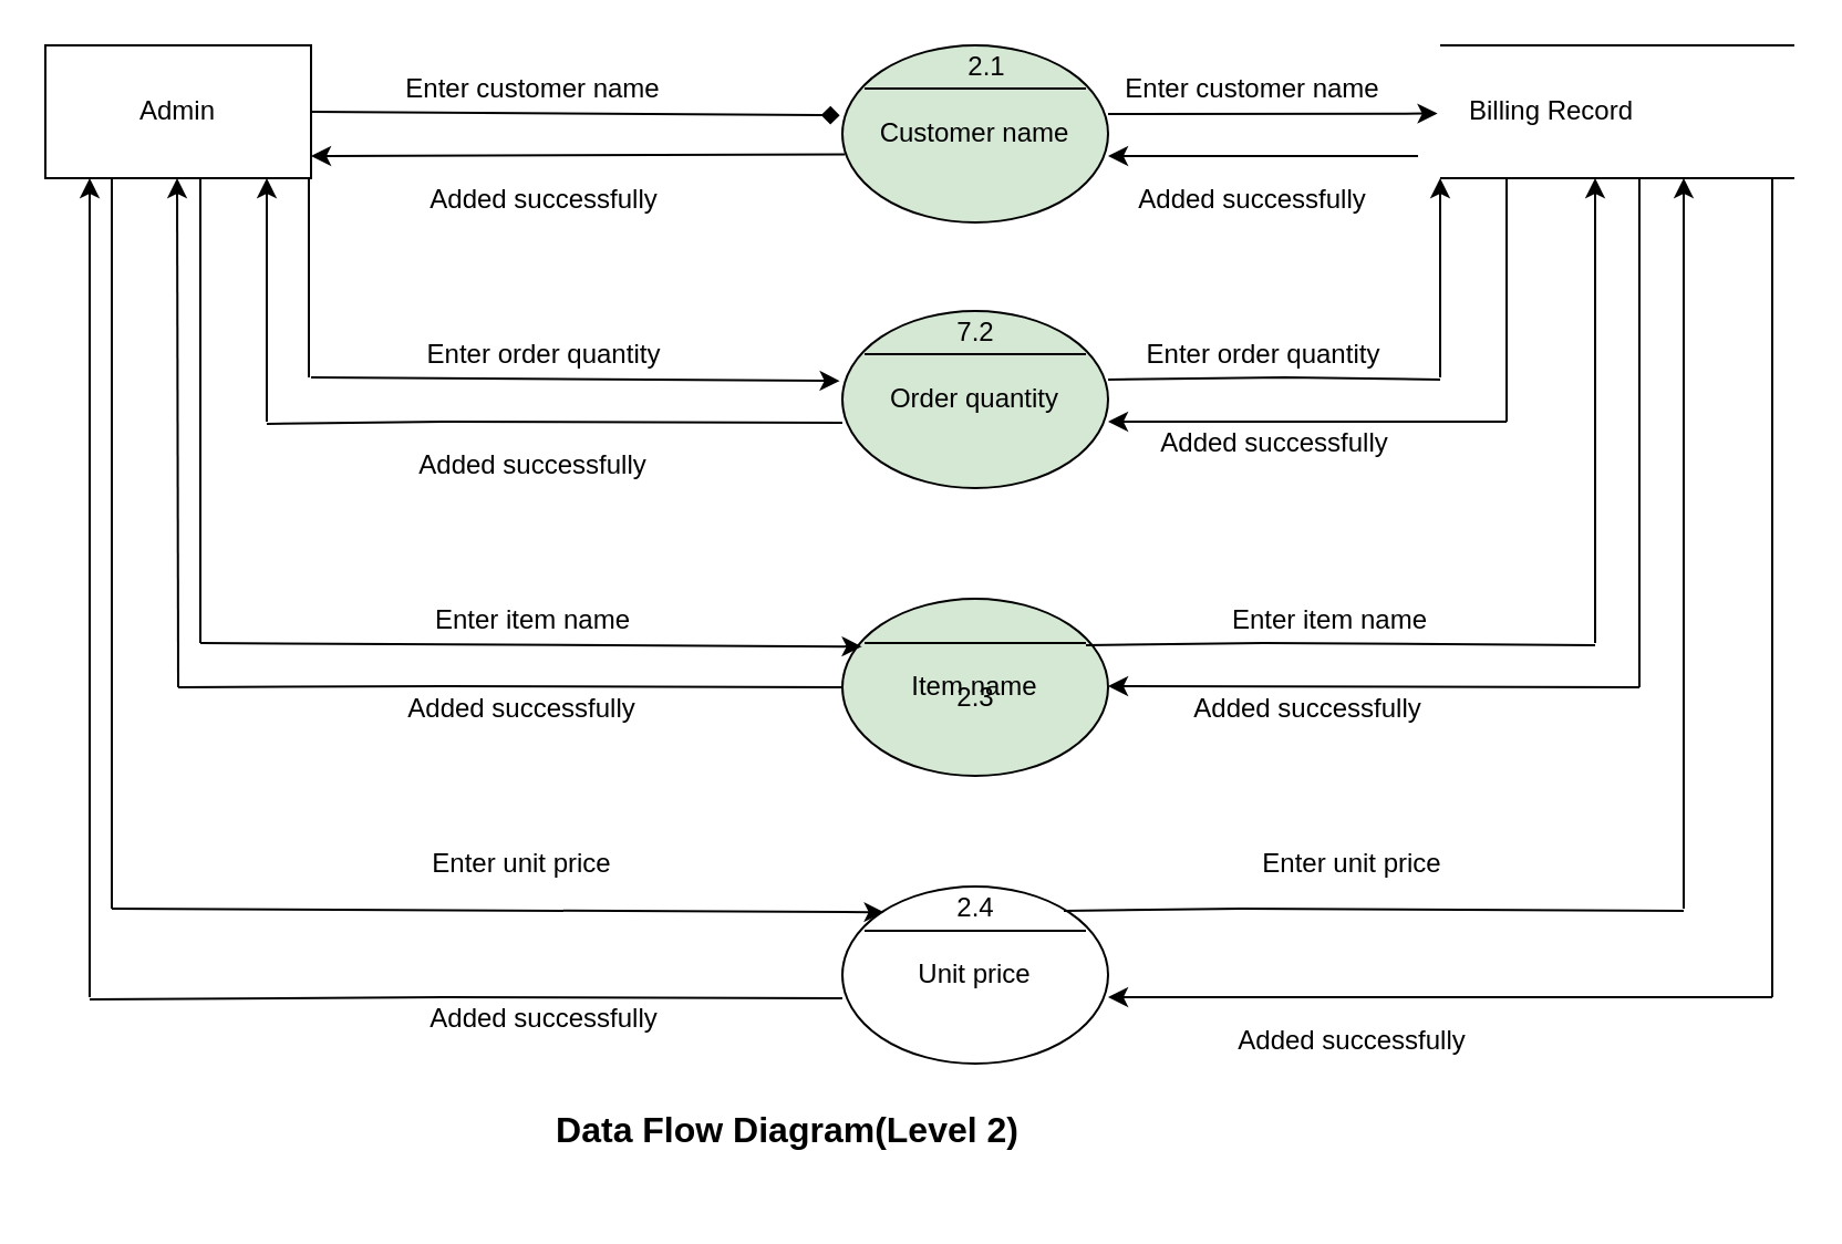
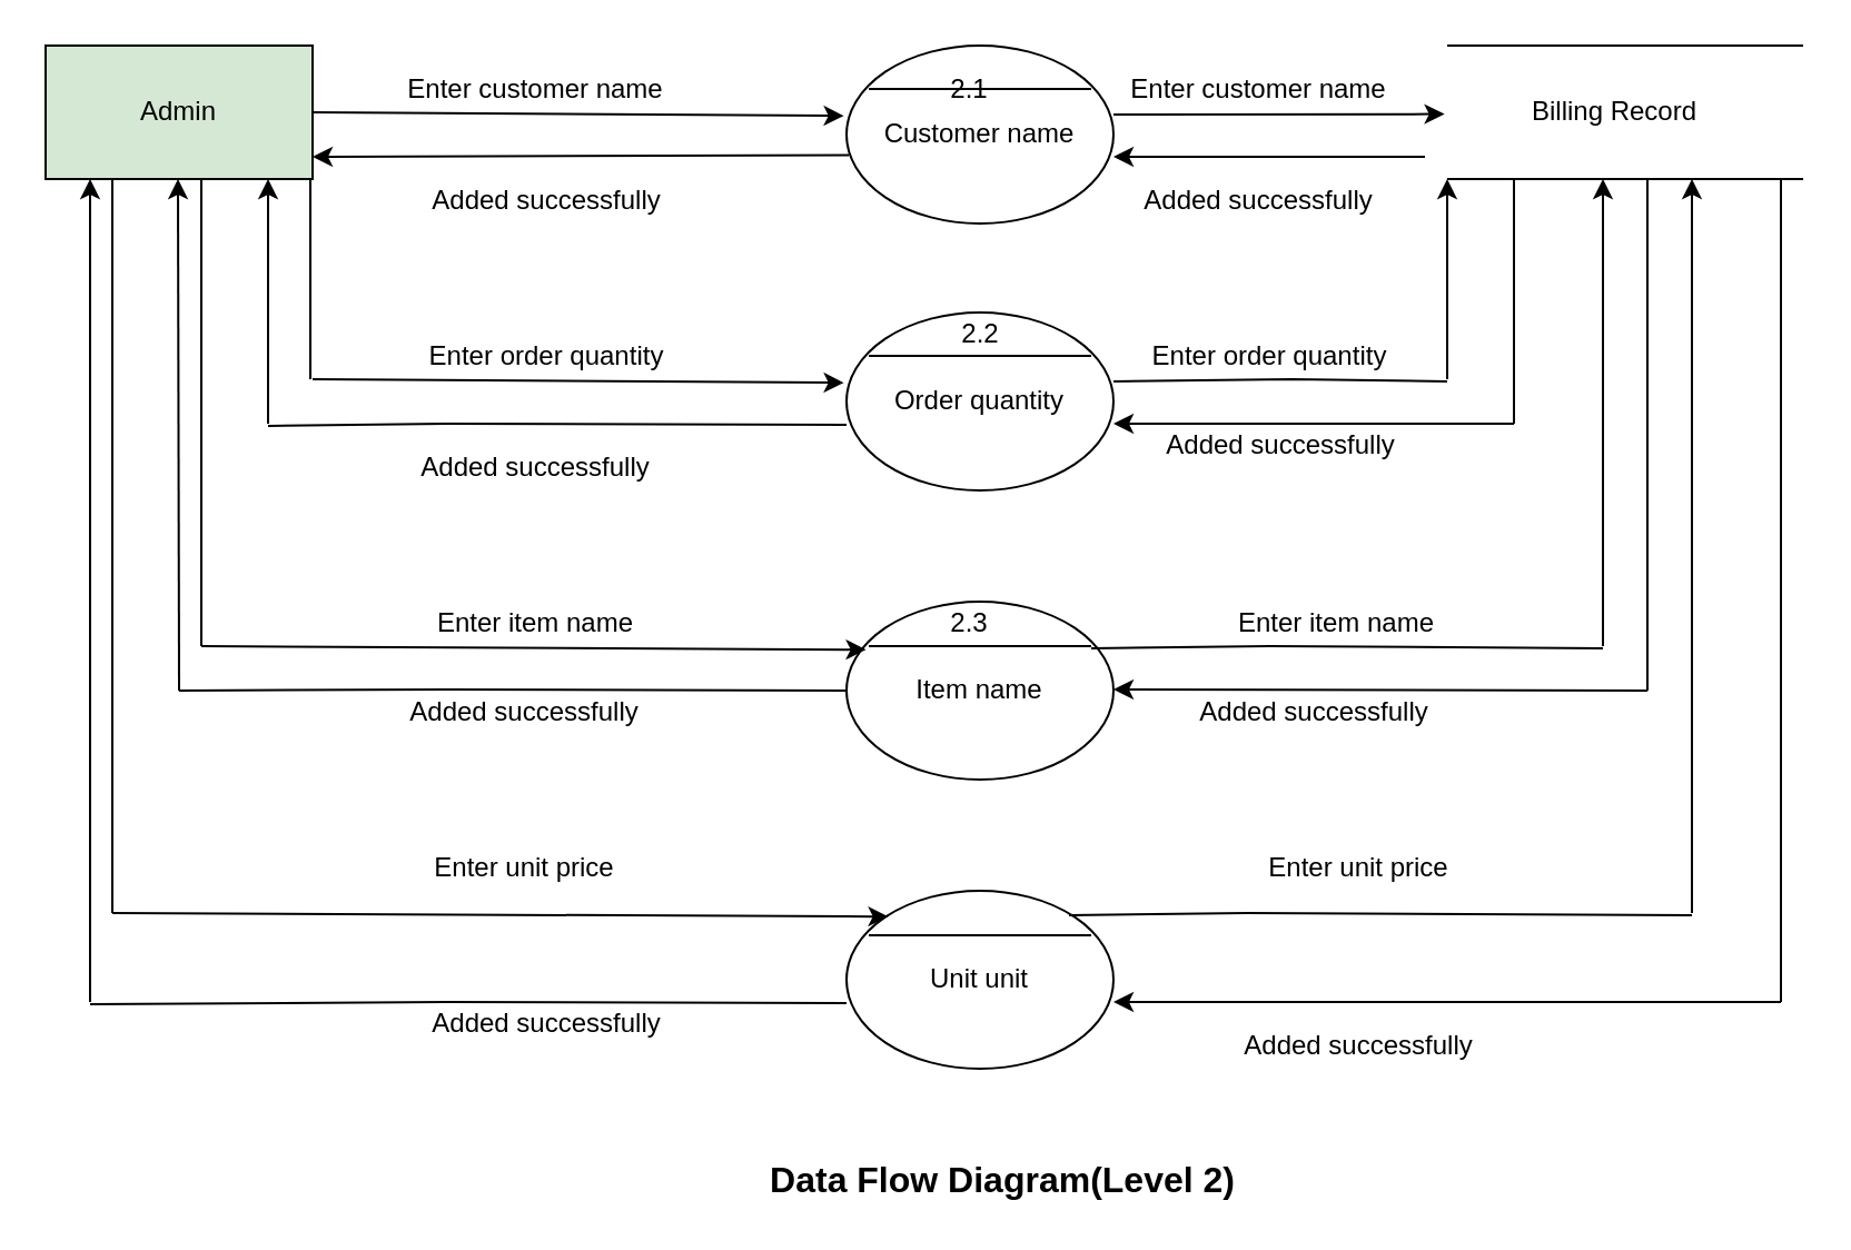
  <mxCell id="0" />
  <mxCell id="1" parent="0" />
- <mxCell id="2" value="Customer name" style="ellipse;whiteSpace=wrap;html=1;fillColor=#d5e8d4;" vertex="1" parent="1"><mxGeometry x="380" y="20" width="120" height="80" as="geometry" /></mxCell>
- <mxCell id="3" value="Order quantity" style="ellipse;whiteSpace=wrap;html=1;fillColor=#d5e8d4;" vertex="1" parent="1"><mxGeometry x="380" y="140" width="120" height="80" as="geometry" /></mxCell>
- <mxCell id="4" value="Item name" style="ellipse;whiteSpace=wrap;html=1;fillColor=#d5e8d4;" vertex="1" parent="1"><mxGeometry x="380" y="270" width="120" height="80" as="geometry" /></mxCell>
- <mxCell id="5" value="Unit price" style="ellipse;whiteSpace=wrap;html=1;" vertex="1" parent="1"><mxGeometry x="380" y="400" width="120" height="80" as="geometry" /></mxCell>
- <mxCell id="6" value="Admin" style="rounded=0;whiteSpace=wrap;html=1;" vertex="1" parent="1"><mxGeometry x="20" y="20" width="120" height="60" as="geometry" /></mxCell>
+ <mxCell id="2" value="Customer name" style="ellipse;whiteSpace=wrap;html=1;" vertex="1" parent="1"><mxGeometry x="380" y="20" width="120" height="80" as="geometry" /></mxCell>
+ <mxCell id="3" value="Order quantity" style="ellipse;whiteSpace=wrap;html=1;" vertex="1" parent="1"><mxGeometry x="380" y="140" width="120" height="80" as="geometry" /></mxCell>
+ <mxCell id="4" value="Item name" style="ellipse;whiteSpace=wrap;html=1;" vertex="1" parent="1"><mxGeometry x="380" y="270" width="120" height="80" as="geometry" /></mxCell>
+ <mxCell id="5" value="Unit unit" style="ellipse;whiteSpace=wrap;html=1;" vertex="1" parent="1"><mxGeometry x="380" y="400" width="120" height="80" as="geometry" /></mxCell>
+ <mxCell id="6" value="Admin" style="rounded=0;whiteSpace=wrap;html=1;fillColor=#d5e8d4;" vertex="1" parent="1"><mxGeometry x="20" y="20" width="120" height="60" as="geometry" /></mxCell>
  <mxCell id="7" value="" style="endArrow=none;html=1;rounded=0;" edge="1" parent="1"><mxGeometry width="50" height="50" relative="1" as="geometry"><mxPoint x="650" y="20" as="sourcePoint" /><mxPoint x="810" y="20" as="targetPoint" /><Array as="points"><mxPoint x="690" y="20" /></Array></mxGeometry></mxCell>
  <mxCell id="8" value="" style="endArrow=none;html=1;rounded=0;" edge="1" parent="1"><mxGeometry width="50" height="50" relative="1" as="geometry"><mxPoint x="650" y="80" as="sourcePoint" /><mxPoint x="810" y="80" as="targetPoint" /><Array as="points"><mxPoint x="690" y="80" /></Array></mxGeometry></mxCell>
  <mxCell id="9" value="" style="endArrow=none;html=1;rounded=0;" edge="1" parent="1"><mxGeometry width="50" height="50" relative="1" as="geometry"><mxPoint x="139" y="80" as="sourcePoint" /><mxPoint x="139" y="170" as="targetPoint" /><Array as="points"><mxPoint x="139" y="119.5" /></Array></mxGeometry></mxCell>
- <mxCell id="10" value="" style="endArrow=diamond;html=1;rounded=0;exitX=1;exitY=0.5;exitDx=0;exitDy=0;entryX=-0.01;entryY=0.395;entryDx=0;entryDy=0;entryPerimeter=0;" edge="1" parent="1" source="6" target="2"><mxGeometry width="50" height="50" relative="1" as="geometry"><mxPoint x="200" y="49.5" as="sourcePoint" /><mxPoint x="370" y="50" as="targetPoint" /></mxGeometry></mxCell>
+ <mxCell id="10" value="" style="endArrow=classic;html=1;rounded=0;exitX=1;exitY=0.5;exitDx=0;exitDy=0;entryX=-0.01;entryY=0.395;entryDx=0;entryDy=0;entryPerimeter=0;" edge="1" parent="1" source="6" target="2"><mxGeometry width="50" height="50" relative="1" as="geometry"><mxPoint x="200" y="49.5" as="sourcePoint" /><mxPoint x="370" y="50" as="targetPoint" /></mxGeometry></mxCell>
  <mxCell id="11" value="" style="endArrow=classic;html=1;rounded=0;entryX=-0.01;entryY=0.395;entryDx=0;entryDy=0;entryPerimeter=0;" edge="1" parent="1"><mxGeometry width="50" height="50" relative="1" as="geometry"><mxPoint x="500" y="51" as="sourcePoint" /><mxPoint x="648.8" y="50.8" as="targetPoint" /></mxGeometry></mxCell>
  <mxCell id="12" value="" style="endArrow=classic;html=1;rounded=0;" edge="1" parent="1"><mxGeometry width="50" height="50" relative="1" as="geometry"><mxPoint x="640" y="70" as="sourcePoint" /><mxPoint x="500" y="70" as="targetPoint" /></mxGeometry></mxCell>
  <mxCell id="13" value="" style="endArrow=classic;html=1;rounded=0;exitX=1;exitY=0.5;exitDx=0;exitDy=0;entryX=-0.01;entryY=0.395;entryDx=0;entryDy=0;entryPerimeter=0;" edge="1" parent="1"><mxGeometry width="50" height="50" relative="1" as="geometry"><mxPoint x="140" y="170" as="sourcePoint" /><mxPoint x="378.8" y="171.6" as="targetPoint" /></mxGeometry></mxCell>
  <mxCell id="14" value="" style="endArrow=none;html=1;rounded=0;" edge="1" parent="1"><mxGeometry width="50" height="50" relative="1" as="geometry"><mxPoint x="90" y="80" as="sourcePoint" /><mxPoint x="90" y="290" as="targetPoint" /><Array as="points"><mxPoint x="90" y="119.5" /></Array></mxGeometry></mxCell>
  <mxCell id="15" value="" style="endArrow=classic;html=1;rounded=0;entryX=-0.01;entryY=0.395;entryDx=0;entryDy=0;entryPerimeter=0;" edge="1" parent="1"><mxGeometry width="50" height="50" relative="1" as="geometry"><mxPoint x="90" y="290" as="sourcePoint" /><mxPoint x="388.8" y="291.6" as="targetPoint" /></mxGeometry></mxCell>
  <mxCell id="16" value="" style="endArrow=none;html=1;rounded=0;" edge="1" parent="1"><mxGeometry width="50" height="50" relative="1" as="geometry"><mxPoint x="50" y="80" as="sourcePoint" /><mxPoint x="50" y="410" as="targetPoint" /><Array as="points"><mxPoint x="50" y="119.5" /></Array></mxGeometry></mxCell>
  <mxCell id="17" value="" style="endArrow=classic;html=1;rounded=0;entryX=-0.01;entryY=0.395;entryDx=0;entryDy=0;entryPerimeter=0;" edge="1" parent="1"><mxGeometry width="50" height="50" relative="1" as="geometry"><mxPoint x="50" y="410" as="sourcePoint" /><mxPoint x="398.8" y="411.6" as="targetPoint" /></mxGeometry></mxCell>
  <mxCell id="18" value="" style="endArrow=none;html=1;rounded=0;" edge="1" parent="1"><mxGeometry width="50" height="50" relative="1" as="geometry"><mxPoint x="120" y="191" as="sourcePoint" /><mxPoint x="380" y="190.5" as="targetPoint" /><Array as="points"><mxPoint x="200" y="190" /></Array></mxGeometry></mxCell>
  <mxCell id="19" value="" style="endArrow=none;html=1;rounded=0;" edge="1" parent="1"><mxGeometry width="50" height="50" relative="1" as="geometry"><mxPoint x="80" y="310" as="sourcePoint" /><mxPoint x="380" y="310" as="targetPoint" /><Array as="points"><mxPoint x="200" y="309.5" /></Array></mxGeometry></mxCell>
  <mxCell id="20" value="" style="endArrow=none;html=1;rounded=0;" edge="1" parent="1"><mxGeometry width="50" height="50" relative="1" as="geometry"><mxPoint x="40" y="451" as="sourcePoint" /><mxPoint x="380" y="450.5" as="targetPoint" /><Array as="points"><mxPoint x="200" y="450" /></Array></mxGeometry></mxCell>
  <mxCell id="21" value="" style="endArrow=classic;html=1;rounded=0;exitX=0.01;exitY=0.615;exitDx=0;exitDy=0;exitPerimeter=0;" edge="1" parent="1" source="2"><mxGeometry width="50" height="50" relative="1" as="geometry"><mxPoint x="280" y="70" as="sourcePoint" /><mxPoint x="140" y="70" as="targetPoint" /></mxGeometry></mxCell>
  <mxCell id="22" value="" style="endArrow=classic;html=1;rounded=0;" edge="1" parent="1"><mxGeometry width="50" height="50" relative="1" as="geometry"><mxPoint x="120" y="190" as="sourcePoint" /><mxPoint x="120" y="80" as="targetPoint" /></mxGeometry></mxCell>
  <mxCell id="23" value="" style="endArrow=classic;html=1;rounded=0;" edge="1" parent="1"><mxGeometry width="50" height="50" relative="1" as="geometry"><mxPoint x="80" y="310" as="sourcePoint" /><mxPoint x="79.5" y="80" as="targetPoint" /></mxGeometry></mxCell>
  <mxCell id="24" value="" style="endArrow=classic;html=1;rounded=0;" edge="1" parent="1"><mxGeometry width="50" height="50" relative="1" as="geometry"><mxPoint x="40" y="450" as="sourcePoint" /><mxPoint x="40" y="80" as="targetPoint" /></mxGeometry></mxCell>
  <mxCell id="25" value="" style="endArrow=none;html=1;rounded=0;" edge="1" parent="1"><mxGeometry width="50" height="50" relative="1" as="geometry"><mxPoint x="500" y="171" as="sourcePoint" /><mxPoint x="650" y="171" as="targetPoint" /><Array as="points"><mxPoint x="580" y="170" /></Array></mxGeometry></mxCell>
  <mxCell id="26" value="" style="endArrow=none;html=1;rounded=0;" edge="1" parent="1"><mxGeometry width="50" height="50" relative="1" as="geometry"><mxPoint x="490" y="291" as="sourcePoint" /><mxPoint x="720" y="291" as="targetPoint" /><Array as="points"><mxPoint x="570" y="290" /></Array></mxGeometry></mxCell>
  <mxCell id="27" value="" style="endArrow=none;html=1;rounded=0;" edge="1" parent="1"><mxGeometry width="50" height="50" relative="1" as="geometry"><mxPoint x="480" y="411" as="sourcePoint" /><mxPoint x="760" y="411" as="targetPoint" /><Array as="points"><mxPoint x="560" y="410" /></Array></mxGeometry></mxCell>
  <mxCell id="28" value="" style="endArrow=classic;html=1;rounded=0;" edge="1" parent="1"><mxGeometry width="50" height="50" relative="1" as="geometry"><mxPoint x="650" y="170" as="sourcePoint" /><mxPoint x="650" y="80" as="targetPoint" /></mxGeometry></mxCell>
  <mxCell id="29" value="" style="endArrow=classic;html=1;rounded=0;" edge="1" parent="1"><mxGeometry width="50" height="50" relative="1" as="geometry"><mxPoint x="720" y="290" as="sourcePoint" /><mxPoint x="720" y="80" as="targetPoint" /></mxGeometry></mxCell>
  <mxCell id="30" value="" style="endArrow=classic;html=1;rounded=0;" edge="1" parent="1"><mxGeometry width="50" height="50" relative="1" as="geometry"><mxPoint x="760" y="410" as="sourcePoint" /><mxPoint x="760" y="80" as="targetPoint" /></mxGeometry></mxCell>
  <mxCell id="31" value="" style="endArrow=none;html=1;rounded=0;" edge="1" parent="1"><mxGeometry width="50" height="50" relative="1" as="geometry"><mxPoint x="680" y="80" as="sourcePoint" /><mxPoint x="680" y="190" as="targetPoint" /><Array as="points"><mxPoint x="680" y="119.5" /></Array></mxGeometry></mxCell>
  <mxCell id="32" value="" style="endArrow=none;html=1;rounded=0;" edge="1" parent="1"><mxGeometry width="50" height="50" relative="1" as="geometry"><mxPoint x="740" y="80" as="sourcePoint" /><mxPoint x="740" y="310" as="targetPoint" /><Array as="points"><mxPoint x="740" y="119.5" /></Array></mxGeometry></mxCell>
  <mxCell id="33" value="" style="endArrow=none;html=1;rounded=0;" edge="1" parent="1"><mxGeometry width="50" height="50" relative="1" as="geometry"><mxPoint x="800" y="80" as="sourcePoint" /><mxPoint x="800" y="450" as="targetPoint" /><Array as="points"><mxPoint x="800" y="119.5" /><mxPoint x="800" y="220" /></Array></mxGeometry></mxCell>
  <mxCell id="34" value="" style="endArrow=classic;html=1;rounded=0;" edge="1" parent="1"><mxGeometry width="50" height="50" relative="1" as="geometry"><mxPoint x="680" y="190" as="sourcePoint" /><mxPoint x="500" y="190" as="targetPoint" /></mxGeometry></mxCell>
  <mxCell id="35" value="" style="endArrow=classic;html=1;rounded=0;" edge="1" parent="1"><mxGeometry width="50" height="50" relative="1" as="geometry"><mxPoint x="740" y="310" as="sourcePoint" /><mxPoint x="500" y="309.5" as="targetPoint" /></mxGeometry></mxCell>
  <mxCell id="36" value="" style="endArrow=classic;html=1;rounded=0;" edge="1" parent="1"><mxGeometry width="50" height="50" relative="1" as="geometry"><mxPoint x="800" y="450" as="sourcePoint" /><mxPoint x="500" y="450" as="targetPoint" /></mxGeometry></mxCell>
- <mxCell id="37" value="Billing Record" style="text;html=1;align=center;verticalAlign=middle;resizable=0;points=[];autosize=1;strokeColor=none;fillColor=none;" vertex="1" parent="1"><mxGeometry x="655" y="40" width="90" height="20" as="geometry" /></mxCell>
+ <mxCell id="37" value="Billing Record" style="text;html=1;align=center;verticalAlign=middle;resizable=0;points=[];autosize=1;strokeColor=none;fillColor=none;" vertex="1" parent="1"><mxGeometry x="680" y="40" width="90" height="20" as="geometry" /></mxCell>
  <mxCell id="38" value="Enter customer name" style="text;html=1;align=center;verticalAlign=middle;resizable=0;points=[];autosize=1;strokeColor=none;fillColor=none;" vertex="1" parent="1"><mxGeometry x="175" y="30" width="130" height="20" as="geometry" /></mxCell>
  <mxCell id="39" value="Enter customer name" style="text;html=1;align=center;verticalAlign=middle;resizable=0;points=[];autosize=1;strokeColor=none;fillColor=none;" vertex="1" parent="1"><mxGeometry x="500" y="30" width="130" height="20" as="geometry" /></mxCell>
  <mxCell id="40" value="Added successfully" style="text;html=1;align=center;verticalAlign=middle;resizable=0;points=[];autosize=1;strokeColor=none;fillColor=none;" vertex="1" parent="1"><mxGeometry x="505" y="80" width="120" height="20" as="geometry" /></mxCell>
  <mxCell id="41" value="Added successfully" style="text;html=1;align=center;verticalAlign=middle;resizable=0;points=[];autosize=1;strokeColor=none;fillColor=none;" vertex="1" parent="1"><mxGeometry x="530" y="310" width="120" height="20" as="geometry" /></mxCell>
  <mxCell id="42" value="Added successfully" style="text;html=1;align=center;verticalAlign=middle;resizable=0;points=[];autosize=1;strokeColor=none;fillColor=none;" vertex="1" parent="1"><mxGeometry x="515" y="190" width="120" height="20" as="geometry" /></mxCell>
  <mxCell id="43" value="Added successfully" style="text;html=1;align=center;verticalAlign=middle;resizable=0;points=[];autosize=1;strokeColor=none;fillColor=none;" vertex="1" parent="1"><mxGeometry x="550" y="460" width="120" height="20" as="geometry" /></mxCell>
  <mxCell id="44" value="Added successfully" style="text;html=1;align=center;verticalAlign=middle;resizable=0;points=[];autosize=1;strokeColor=none;fillColor=none;" vertex="1" parent="1"><mxGeometry x="180" y="200" width="120" height="20" as="geometry" /></mxCell>
  <mxCell id="45" value="Added successfully" style="text;html=1;align=center;verticalAlign=middle;resizable=0;points=[];autosize=1;strokeColor=none;fillColor=none;" vertex="1" parent="1"><mxGeometry x="175" y="310" width="120" height="20" as="geometry" /></mxCell>
  <mxCell id="46" value="Added successfully" style="text;html=1;align=center;verticalAlign=middle;resizable=0;points=[];autosize=1;strokeColor=none;fillColor=none;" vertex="1" parent="1"><mxGeometry x="185" y="450" width="120" height="20" as="geometry" /></mxCell>
  <mxCell id="47" value="Added successfully" style="text;html=1;align=center;verticalAlign=middle;resizable=0;points=[];autosize=1;strokeColor=none;fillColor=none;" vertex="1" parent="1"><mxGeometry x="185" y="80" width="120" height="20" as="geometry" /></mxCell>
  <mxCell id="48" value="Enter order quantity" style="text;html=1;align=center;verticalAlign=middle;resizable=0;points=[];autosize=1;strokeColor=none;fillColor=none;" vertex="1" parent="1"><mxGeometry x="185" y="150" width="120" height="20" as="geometry" /></mxCell>
  <mxCell id="49" value="Enter order quantity" style="text;html=1;align=center;verticalAlign=middle;resizable=0;points=[];autosize=1;strokeColor=none;fillColor=none;" vertex="1" parent="1"><mxGeometry x="510" y="150" width="120" height="20" as="geometry" /></mxCell>
  <mxCell id="50" value="Enter item name" style="text;html=1;align=center;verticalAlign=middle;resizable=0;points=[];autosize=1;strokeColor=none;fillColor=none;" vertex="1" parent="1"><mxGeometry x="190" y="270" width="100" height="20" as="geometry" /></mxCell>
  <mxCell id="51" value="Enter item name" style="text;html=1;align=center;verticalAlign=middle;resizable=0;points=[];autosize=1;strokeColor=none;fillColor=none;" vertex="1" parent="1"><mxGeometry x="550" y="270" width="100" height="20" as="geometry" /></mxCell>
  <mxCell id="52" value="Enter unit price" style="text;html=1;align=center;verticalAlign=middle;resizable=0;points=[];autosize=1;strokeColor=none;fillColor=none;" vertex="1" parent="1"><mxGeometry x="185" y="380" width="100" height="20" as="geometry" /></mxCell>
  <mxCell id="53" value="Enter unit price" style="text;html=1;align=center;verticalAlign=middle;resizable=0;points=[];autosize=1;strokeColor=none;fillColor=none;" vertex="1" parent="1"><mxGeometry x="560" y="380" width="100" height="20" as="geometry" /></mxCell>
  <mxCell id="54" value="" style="endArrow=none;html=1;rounded=0;" edge="1" parent="1"><mxGeometry width="50" height="50" relative="1" as="geometry"><mxPoint x="390" y="39.5" as="sourcePoint" /><mxPoint x="490" y="39.5" as="targetPoint" /></mxGeometry></mxCell>
  <mxCell id="55" value="" style="endArrow=none;html=1;rounded=0;" edge="1" parent="1"><mxGeometry width="50" height="50" relative="1" as="geometry"><mxPoint x="390" y="159.5" as="sourcePoint" /><mxPoint x="490" y="159.5" as="targetPoint" /></mxGeometry></mxCell>
  <mxCell id="56" value="" style="endArrow=none;html=1;rounded=0;" edge="1" parent="1"><mxGeometry width="50" height="50" relative="1" as="geometry"><mxPoint x="390" y="290" as="sourcePoint" /><mxPoint x="490" y="290" as="targetPoint" /></mxGeometry></mxCell>
  <mxCell id="57" value="" style="endArrow=none;html=1;rounded=0;" edge="1" parent="1"><mxGeometry width="50" height="50" relative="1" as="geometry"><mxPoint x="390" y="420" as="sourcePoint" /><mxPoint x="490" y="420" as="targetPoint" /></mxGeometry></mxCell>
- <mxCell id="58" value="2.1" style="text;html=1;resizable=0;autosize=1;align=center;verticalAlign=middle;points=[];fillColor=none;strokeColor=none;rounded=0;" vertex="1" parent="1"><mxGeometry x="430" y="20" width="30" height="20" as="geometry" /></mxCell>
- <mxCell id="59" value="7.2" style="text;html=1;resizable=0;autosize=1;align=center;verticalAlign=middle;points=[];fillColor=none;strokeColor=none;rounded=0;" vertex="1" parent="1"><mxGeometry x="425" y="140" width="30" height="20" as="geometry" /></mxCell>
- <mxCell id="60" value="2.3" style="text;html=1;resizable=0;autosize=1;align=center;verticalAlign=middle;points=[];fillColor=none;strokeColor=none;rounded=0;" vertex="1" parent="1"><mxGeometry x="425" y="305" width="30" height="20" as="geometry" /></mxCell>
- <mxCell id="61" value="2.4" style="text;html=1;resizable=0;autosize=1;align=center;verticalAlign=middle;points=[];fillColor=none;strokeColor=none;rounded=0;" vertex="1" parent="1"><mxGeometry x="425" y="400" width="30" height="20" as="geometry" /></mxCell>
- <mxCell id="62" value="Data Flow Diagram(Level 2)" style="text;html=1;resizable=0;autosize=1;align=center;verticalAlign=middle;points=[];fillColor=none;strokeColor=none;rounded=0;fontStyle=1;fontSize=16;" vertex="1" parent="1"><mxGeometry x="245" y="500" width="220" height="20" as="geometry" /></mxCell>
+ <mxCell id="58" value="2.1" style="text;html=1;resizable=0;autosize=1;align=center;verticalAlign=middle;points=[];fillColor=none;strokeColor=none;rounded=0;" vertex="1" parent="1"><mxGeometry x="420" y="30" width="30" height="20" as="geometry" /></mxCell>
+ <mxCell id="59" value="2.2" style="text;html=1;resizable=0;autosize=1;align=center;verticalAlign=middle;points=[];fillColor=none;strokeColor=none;rounded=0;" vertex="1" parent="1"><mxGeometry x="425" y="140" width="30" height="20" as="geometry" /></mxCell>
+ <mxCell id="60" value="2.3" style="text;html=1;resizable=0;autosize=1;align=center;verticalAlign=middle;points=[];fillColor=none;strokeColor=none;rounded=0;" vertex="1" parent="1"><mxGeometry x="420" y="270" width="30" height="20" as="geometry" /></mxCell>
+ <mxCell id="62" value="Data Flow Diagram(Level 2)" style="text;html=1;resizable=0;autosize=1;align=center;verticalAlign=middle;points=[];fillColor=none;strokeColor=none;rounded=0;fontStyle=1;fontSize=16;" vertex="1" parent="1"><mxGeometry x="340" y="520" width="220" height="20" as="geometry" /></mxCell>
